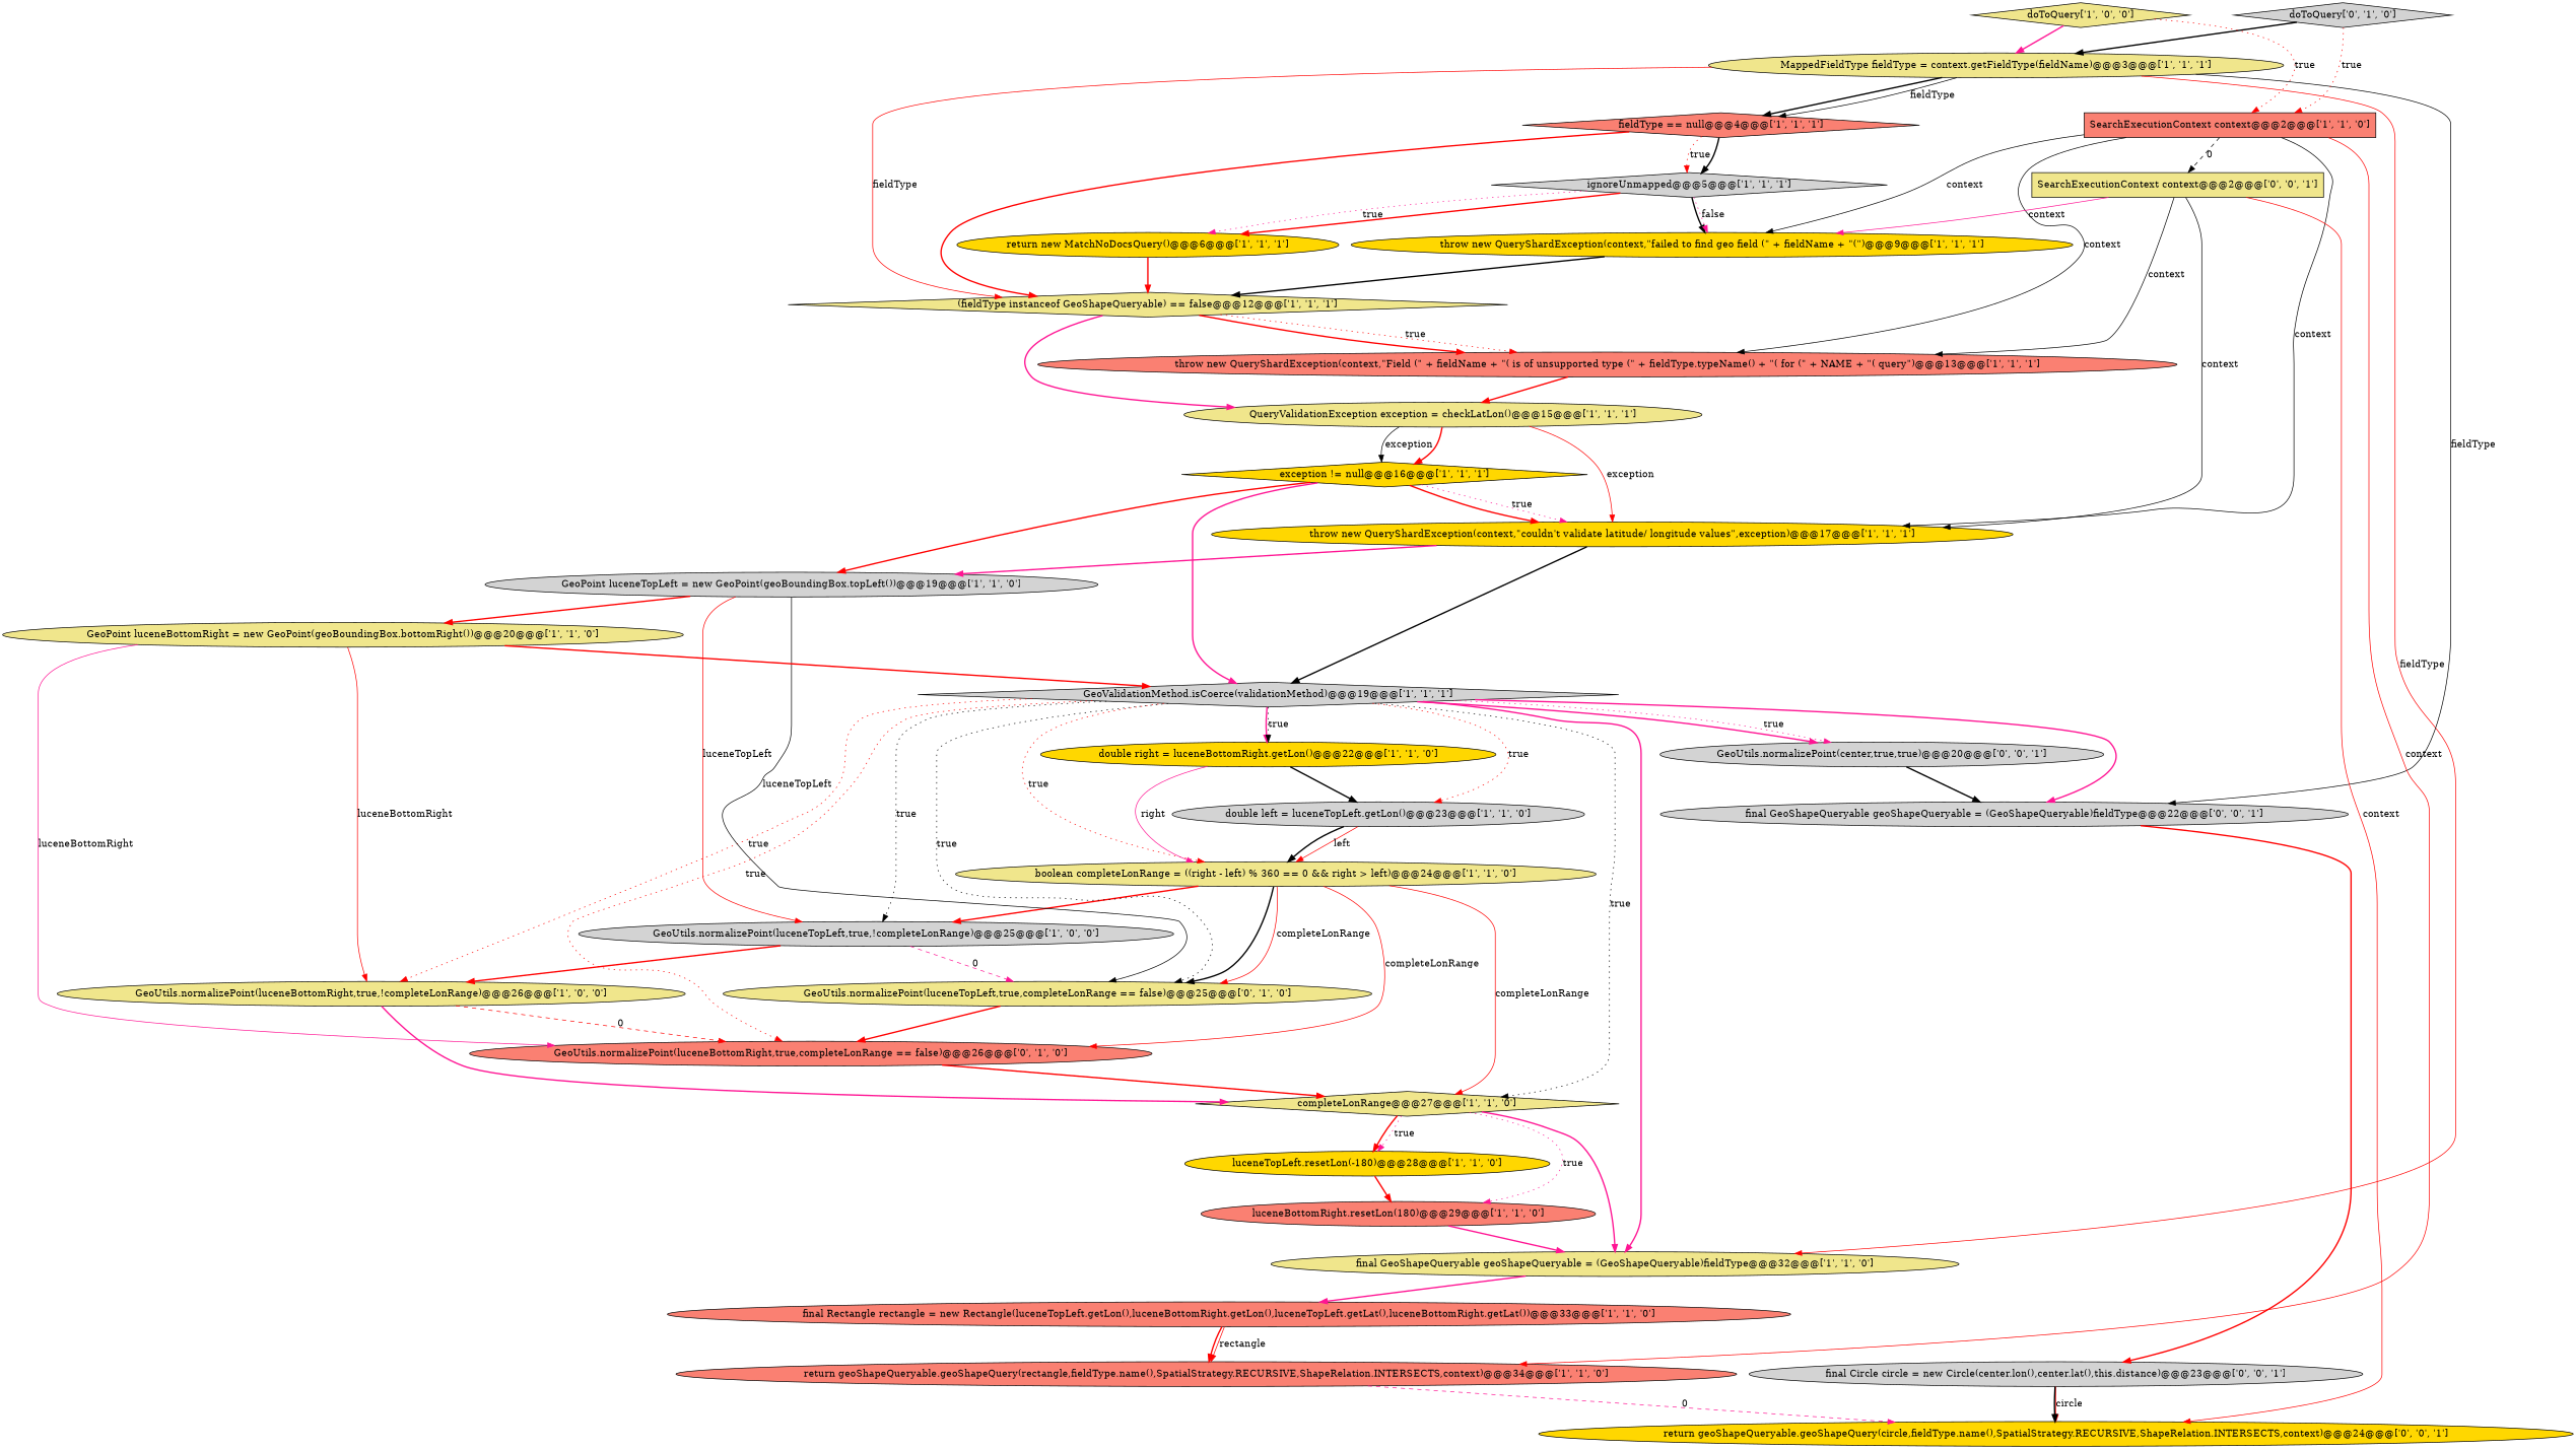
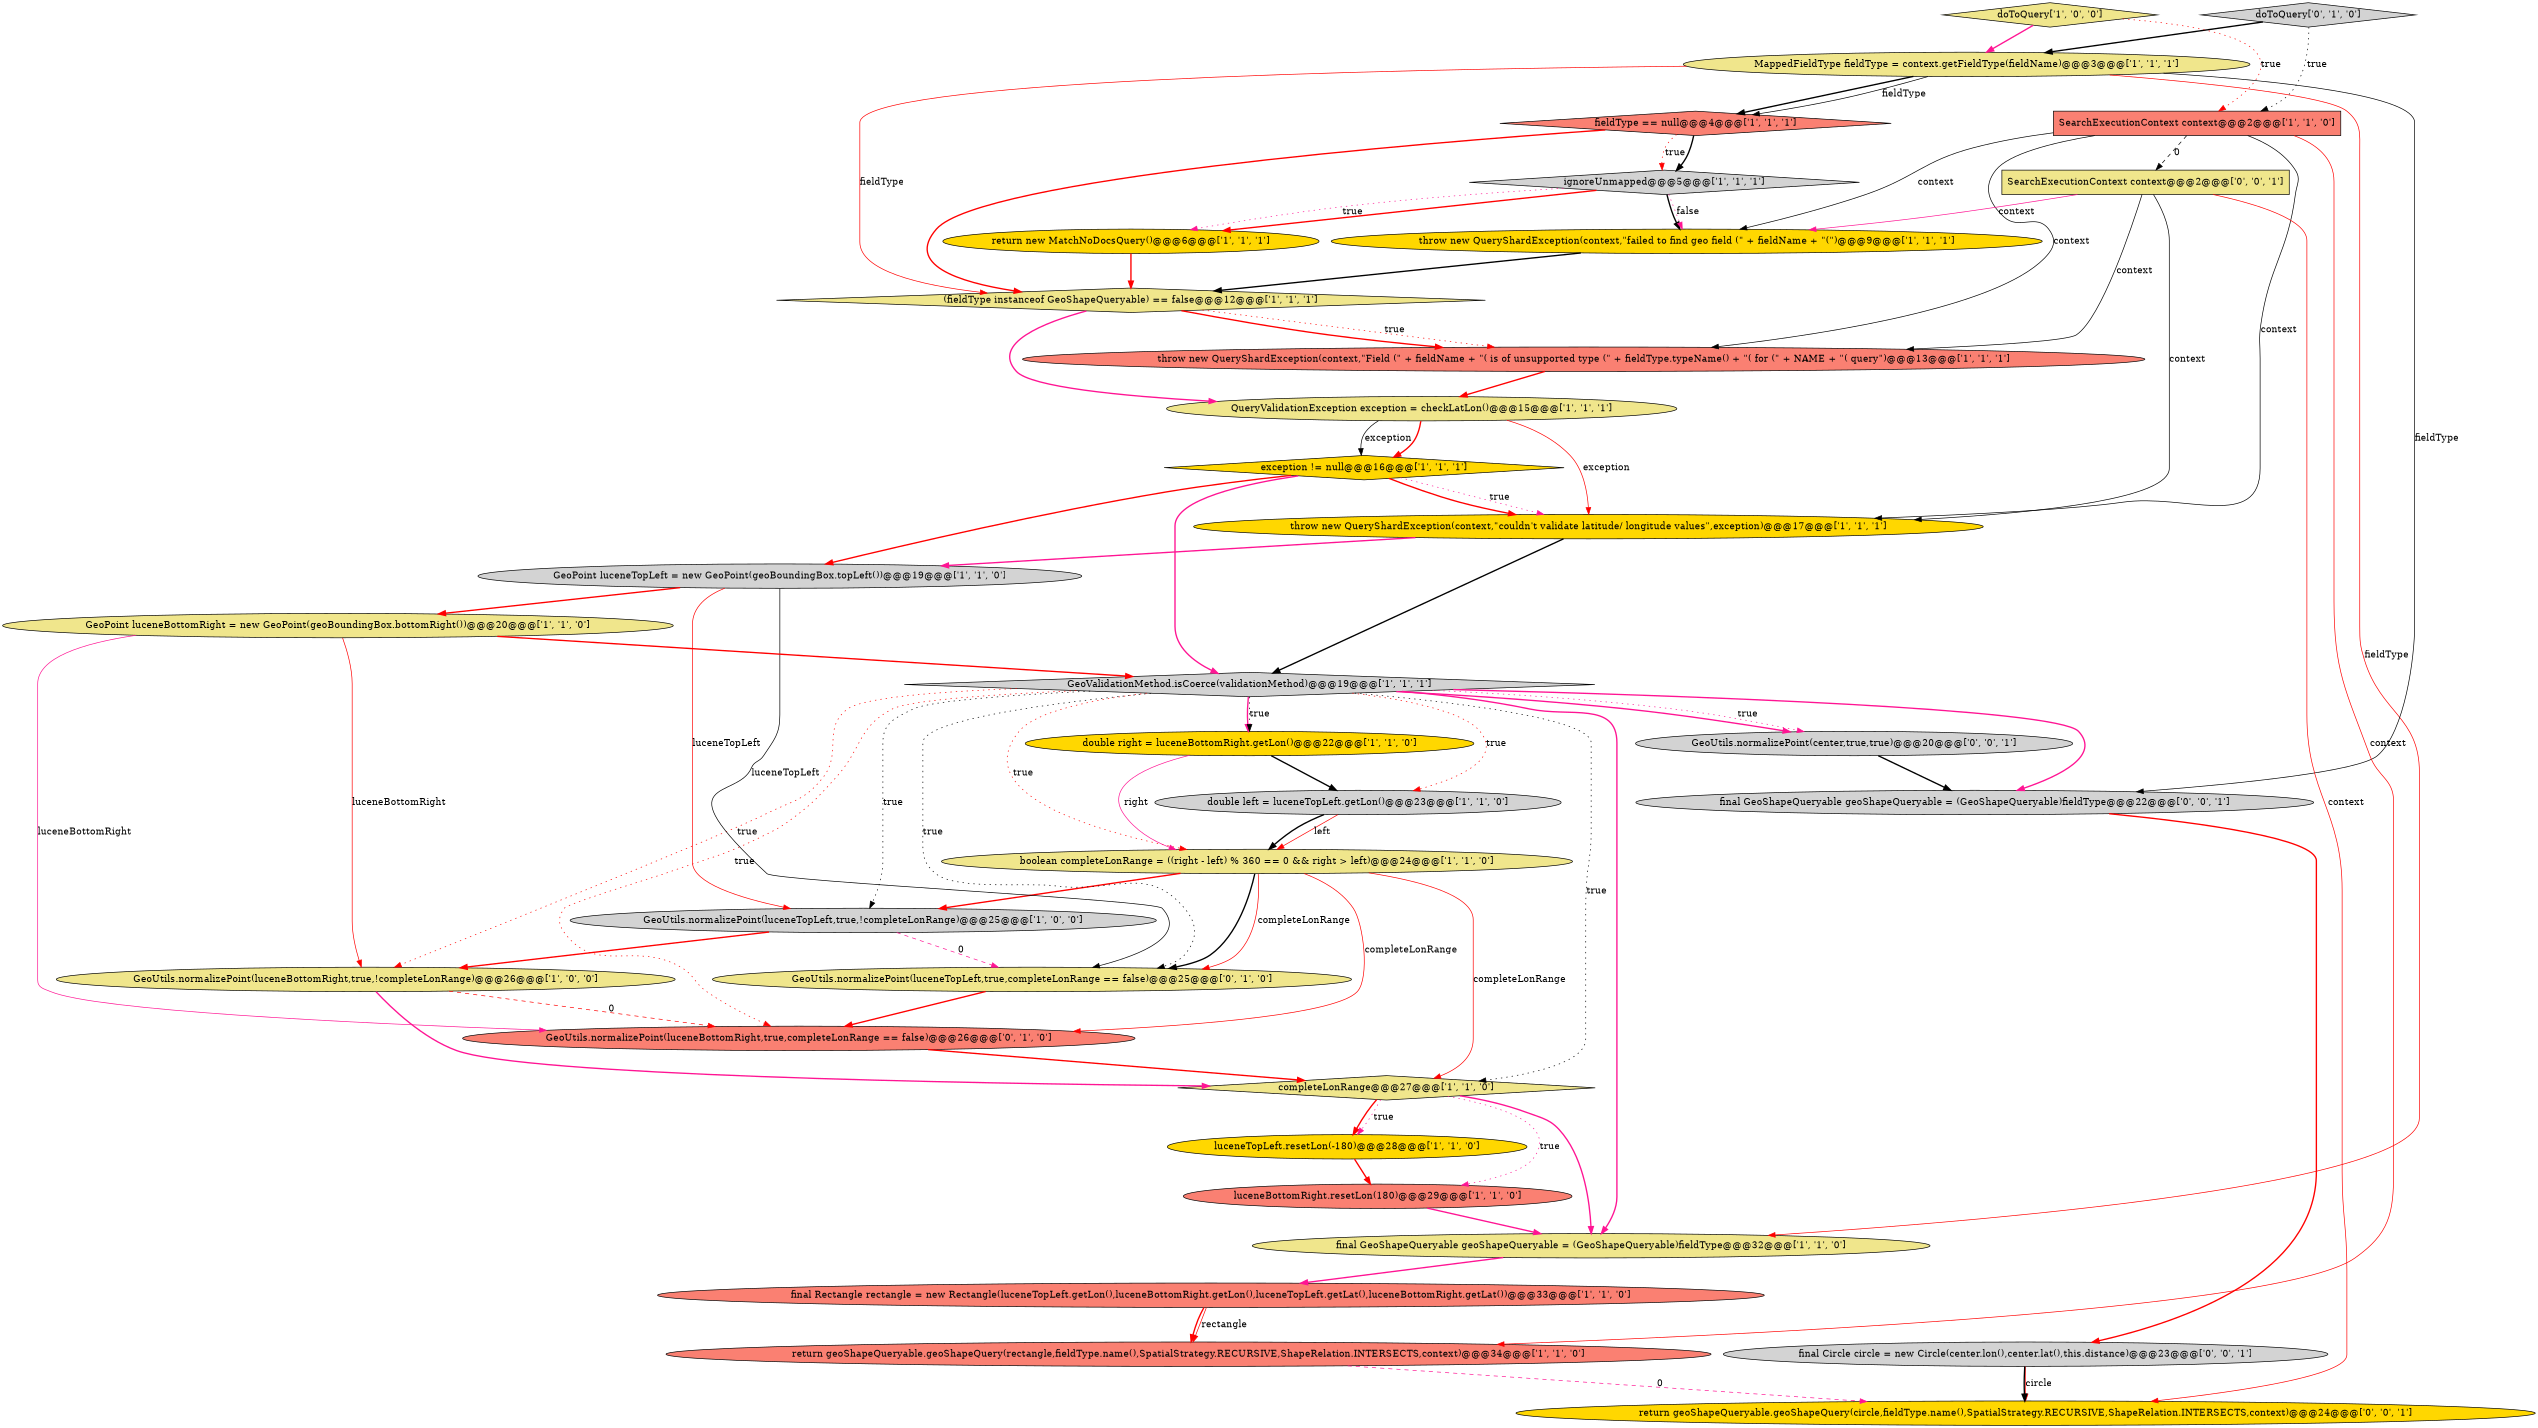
  digraph {
    node [fillcolor=khaki shape=ellipse style=filled]
    edge [color=red style=bold]
    n1 [label="final GeoShapeQueryable geoShapeQueryable = (GeoShapeQueryable)fieldType@@@32@@@['1', '1', '0']"]
    n2 [fillcolor=salmon label="final Rectangle rectangle = new Rectangle(luceneTopLeft.getLon(),luceneBottomRight.getLon(),luceneTopLeft.getLat(),luceneBottomRight.getLat())@@@33@@@['1', '1', '0']"]
    n3 [fillcolor=salmon label="return geoShapeQueryable.geoShapeQuery(rectangle,fieldType.name(),SpatialStrategy.RECURSIVE,ShapeRelation.INTERSECTS,context)@@@34@@@['1', '1', '0']"]
    n4 [label="boolean completeLonRange = ((right - left) % 360 == 0 && right > left)@@@24@@@['1', '1', '0']"]
    n5 [label="GeoUtils.normalizePoint(luceneTopLeft,true,completeLonRange == false)@@@25@@@['0', '1', '0']"]
    n6 [fillcolor=salmon label="GeoUtils.normalizePoint(luceneBottomRight,true,completeLonRange == false)@@@26@@@['0', '1', '0']"]
    n7 [label="completeLonRange@@@27@@@['1', '1', '0']" shape=diamond]
    n8 [fillcolor=lightgrey label="GeoUtils.normalizePoint(luceneTopLeft,true,!completeLonRange)@@@25@@@['1', '0', '0']"]
    n9 [fillcolor=gold label="luceneTopLeft.resetLon(-180)@@@28@@@['1', '1', '0']"]
    n10 [fillcolor=salmon label="luceneBottomRight.resetLon(180)@@@29@@@['1', '1', '0']"]
    n11 [label="GeoUtils.normalizePoint(luceneBottomRight,true,!completeLonRange)@@@26@@@['1', '0', '0']"]
    n12 [fillcolor=lightgrey label="double left = luceneTopLeft.getLon()@@@23@@@['1', '1', '0']"]
    n13 [fillcolor=salmon label="throw new QueryShardException(context,\"Field (\" + fieldName + \"( is of unsupported type (\" + fieldType.typeName() + \"( for (\" + NAME + \"( query\")@@@13@@@['1', '1', '1']"]
    n14 [label="QueryValidationException exception = checkLatLon()@@@15@@@['1', '1', '1']"]
    n15 [fillcolor=gold label="throw new QueryShardException(context,\"couldn't validate latitude/ longitude values\",exception)@@@17@@@['1', '1', '1']"]
    n16 [fillcolor=gold label="exception != null@@@16@@@['1', '1', '1']" shape=diamond]
    n17 [fillcolor=lightgrey label="ignoreUnmapped@@@5@@@['1', '1', '1']" shape=diamond]
    n18 [fillcolor=gold label="throw new QueryShardException(context,\"failed to find geo field (\" + fieldName + \"(\")@@@9@@@['1', '1', '1']"]
    n19 [fillcolor=gold label="return new MatchNoDocsQuery()@@@6@@@['1', '1', '1']"]
    n20 [label="(fieldType instanceof GeoShapeQueryable) == false@@@12@@@['1', '1', '1']" shape=diamond]
    n21 [fillcolor=lightgrey label="GeoValidationMethod.isCoerce(validationMethod)@@@19@@@['1', '1', '1']" shape=diamond]
    n22 [fillcolor=lightgrey label="GeoPoint luceneTopLeft = new GeoPoint(geoBoundingBox.topLeft())@@@19@@@['1', '1', '0']"]
    n23 [label="MappedFieldType fieldType = context.getFieldType(fieldName)@@@3@@@['1', '1', '1']"]
    n24 [fillcolor=lightgrey label="final GeoShapeQueryable geoShapeQueryable = (GeoShapeQueryable)fieldType@@@22@@@['0', '0', '1']"]
    n25 [fillcolor=salmon label="fieldType == null@@@4@@@['1', '1', '1']" shape=diamond]
    n26 [fillcolor=lightgrey label="final Circle circle = new Circle(center.lon(),center.lat(),this.distance)@@@23@@@['0', '0', '1']"]
    n27 [fillcolor=gold label="return geoShapeQueryable.geoShapeQuery(circle,fieldType.name(),SpatialStrategy.RECURSIVE,ShapeRelation.INTERSECTS,context)@@@24@@@['0', '0', '1']"]
    n28 [fillcolor=lightgrey label="doToQuery['0', '1', '0']" shape=diamond]
    n29 [fillcolor=salmon label="SearchExecutionContext context@@@2@@@['1', '1', '0']" shape=box]
    n30 [label="SearchExecutionContext context@@@2@@@['0', '0', '1']" shape=box]
    n31 [fillcolor=lightgrey label="GeoUtils.normalizePoint(center,true,true)@@@20@@@['0', '0', '1']"]
    n32 [fillcolor=gold label="double right = luceneBottomRight.getLon()@@@22@@@['1', '1', '0']"]
    n33 [label="GeoPoint luceneBottomRight = new GeoPoint(geoBoundingBox.bottomRight())@@@20@@@['1', '1', '0']"]
    n34 [label="doToQuery['1', '0', '0']" shape=diamond]
    n1 -> n2 [color=deeppink]
    n2 -> n3 [label=rectangle style=solid]
    n2 -> n3
    n3 -> n27 [color=deeppink label=0 style=dashed]
    n4 -> n5 [label=completeLonRange style=solid]
    n4 -> n5 [color=black]
    n4 -> n6 [label=completeLonRange style=solid]
    n4 -> n7 [label=completeLonRange style=solid]
    n4 -> n8
    n5 -> n6
    n6 -> n7
    n7 -> n1 [color=deeppink]
    n7 -> n9
    n7 -> n9 [color=deeppink label=true style=dotted]
    n7 -> n10 [color=deeppink label=true style=dotted]
    n8 -> n5 [color=deeppink label=0 style=dashed]
    n8 -> n11
    n9 -> n10
    n10 -> n1 [color=deeppink]
    n11 -> n6 [label=0 style=dashed]
    n11 -> n7 [color=deeppink]
    n12 -> n4 [color=black]
    n12 -> n4 [label=left style=solid]
    n13 -> n14
    n14 -> n15 [label=exception style=solid]
    n14 -> n16 [color=black label=exception style=solid]
    n14 -> n16
    n15 -> n21 [color=black]
    n15 -> n22 [color=deeppink]
    n16 -> n15 [color=deeppink label=true style=dotted]
    n16 -> n15
    n16 -> n21 [color=deeppink]
    n16 -> n22
    n17 -> n18 [color=black]
    n17 -> n18 [color=deeppink label=false style=dotted]
    n17 -> n19
    n17 -> n19 [color=deeppink label=true style=dotted]
    n18 -> n20 [color=black]
    n19 -> n20
    n20 -> n13 [label=true style=dotted]
    n20 -> n13
    n20 -> n14 [color=deeppink]
    n21 -> n1 [color=deeppink]
    n21 -> n4 [label=true style=dotted]
    n21 -> n5 [color=black label=true style=dotted]
    n21 -> n6 [label=true style=dotted]
    n21 -> n7 [color=black label=true style=dotted]
    n21 -> n8 [color=black label=true style=dotted]
    n21 -> n11 [label=true style=dotted]
    n21 -> n12 [label=true style=dotted]
    n21 -> n24 [color=deeppink]
    n21 -> n31 [color=deeppink]
    n21 -> n31 [color=deeppink label=true style=dotted]
    n21 -> n32 [color=deeppink]
    n21 -> n32 [color=black label=true style=dotted]
    n22 -> n5 [color=black label=luceneTopLeft style=solid]
    n22 -> n8 [label=luceneTopLeft style=solid]
    n22 -> n33
    n23 -> n1 [label=fieldType style=solid]
    n23 -> n20 [label=fieldType style=solid]
    n23 -> n24 [color=black label=fieldType style=solid]
    n23 -> n25 [color=black]
    n23 -> n25 [color=black label=fieldType style=solid]
    n24 -> n26
    n25 -> n17 [label=true style=dotted]
    n25 -> n17 [color=black]
    n25 -> n20
    n26 -> n27 [label=circle style=solid]
    n26 -> n27 [color=black]
    n28 -> n23 [color=black]
-   n28 -> n29 [label=true style=dotted]
+   n28 -> n29 [color=black label=true style=dotted]
    n29 -> n3 [label=context style=solid]
    n29 -> n13 [color=black label=context style=solid]
    n29 -> n15 [color=black label=context style=solid]
    n29 -> n18 [color=black label=context style=solid]
    n29 -> n30 [color=black label=0 style=dashed]
    n30 -> n13 [color=black label=context style=solid]
    n30 -> n15 [color=black label=context style=solid]
    n30 -> n18 [color=deeppink label=context style=solid]
    n30 -> n27 [label=context style=solid]
    n31 -> n24 [color=black]
    n32 -> n4 [color=deeppink label=right style=solid]
    n32 -> n12 [color=black]
    n33 -> n6 [color=deeppink label=luceneBottomRight style=solid]
    n33 -> n11 [label=luceneBottomRight style=solid]
    n33 -> n21
    n34 -> n23 [color=deeppink]
    n34 -> n29 [label=true style=dotted]
  }
